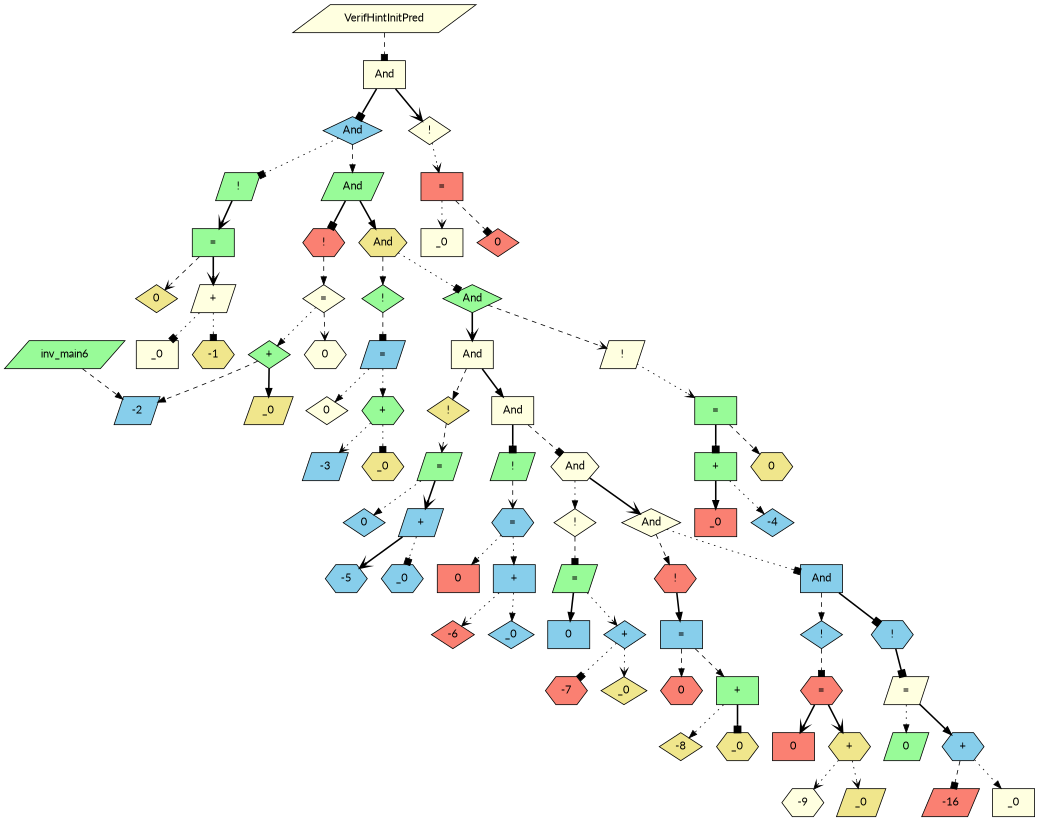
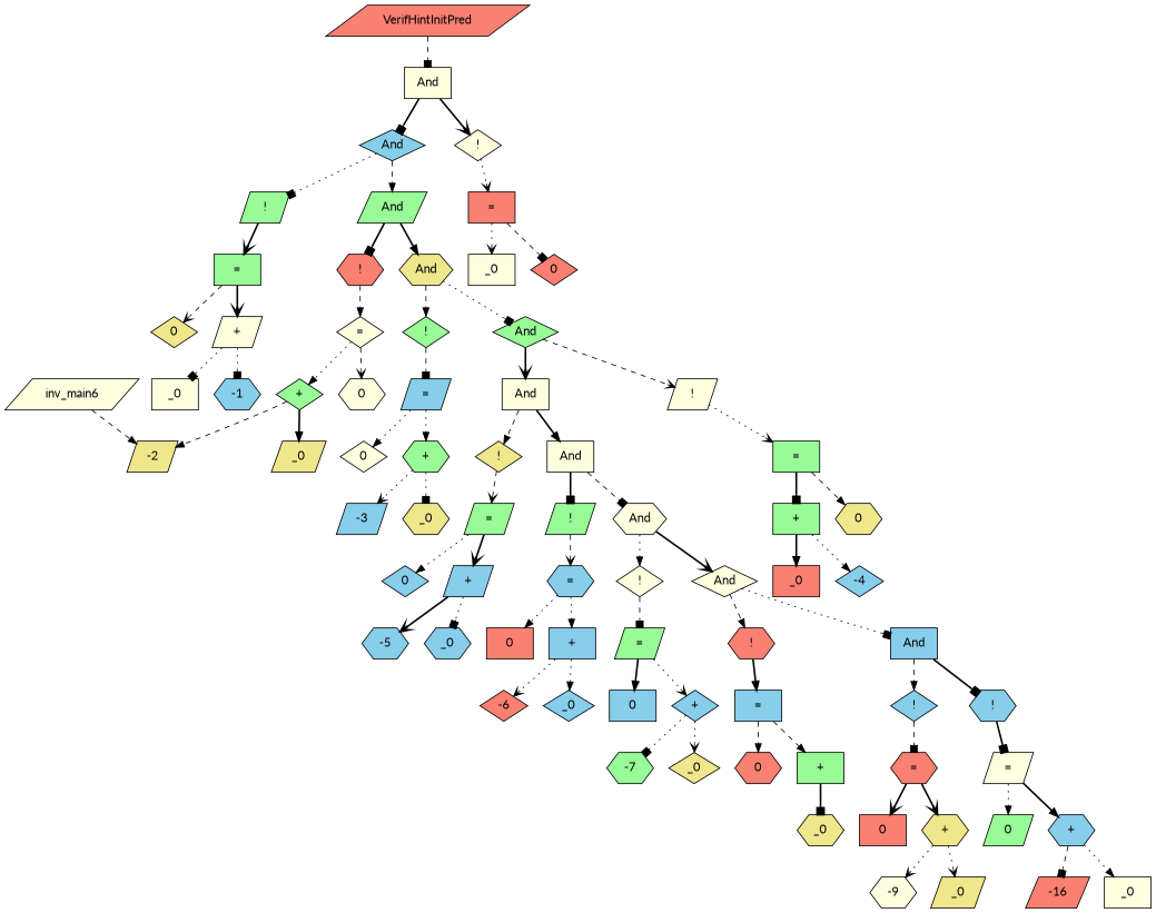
  digraph {
    fontname=Lato
    node [fillcolor=skyblue fontname=Lato shape=diamond style=filled]
    edge [arrowhead=normal fontname=Lato style=dotted]
-   n1 [fillcolor=palegreen label=inv_main6 shape=parallelogram]
-   n2 [label=-2 shape=parallelogram]
-   n3 [fillcolor=lightyellow label=VerifHintInitPred shape=parallelogram]
+   n1 [fillcolor=lightyellow label=inv_main6 shape=parallelogram]
+   n2 [fillcolor=khaki label=-2 shape=parallelogram]
+   n3 [fillcolor=salmon label=VerifHintInitPred shape=parallelogram]
    n4 [fillcolor=lightyellow label=And shape=box]
    n5 [label=And]
    n6 [fillcolor=lightyellow label="!"]
    n7 [fillcolor=palegreen label=And shape=parallelogram]
    n8 [fillcolor=palegreen label="!" shape=parallelogram]
    n9 [fillcolor=salmon label="=" shape=box]
    n10 [fillcolor=khaki label=And shape=hexagon]
    n11 [fillcolor=salmon label="!" shape=hexagon]
    n12 [fillcolor=palegreen label="=" shape=box]
    n13 [fillcolor=palegreen label=And]
    n14 [fillcolor=palegreen label="!"]
    n15 [fillcolor=lightyellow label="="]
    n16 [fillcolor=lightyellow label=And shape=box]
    n17 [fillcolor=lightyellow label="!" shape=parallelogram]
    n18 [label="=" shape=parallelogram]
    n19 [fillcolor=lightyellow label=And shape=box]
    n20 [fillcolor=khaki label="!"]
    n21 [fillcolor=palegreen label="=" shape=box]
    n22 [fillcolor=lightyellow label=And shape=hexagon]
    n23 [fillcolor=palegreen label="!" shape=parallelogram]
    n24 [fillcolor=palegreen label="=" shape=parallelogram]
    n25 [fillcolor=lightyellow label=And]
    n26 [fillcolor=lightyellow label="!"]
    n27 [label="=" shape=hexagon]
    n28 [label=And shape=box]
    n29 [fillcolor=salmon label="!" shape=hexagon]
    n30 [fillcolor=palegreen label="=" shape=parallelogram]
    n31 [label="!" shape=hexagon]
    n32 [label="!"]
    n33 [label="=" shape=box]
    n34 [fillcolor=lightyellow label="=" shape=parallelogram]
    n35 [fillcolor=salmon label="=" shape=hexagon]
    n36 [fillcolor=palegreen label=0 shape=parallelogram]
    n37 [label="+" shape=hexagon]
    n38 [fillcolor=salmon label=-16 shape=parallelogram]
    n39 [fillcolor=lightyellow label=_0 shape=box]
    n40 [fillcolor=salmon label=0 shape=box]
    n41 [fillcolor=khaki label="+" shape=hexagon]
    n42 [fillcolor=lightyellow label=-9 shape=hexagon]
    n43 [fillcolor=khaki label=_0 shape=parallelogram]
    n44 [fillcolor=salmon label=0 shape=hexagon]
    n45 [fillcolor=palegreen label="+" shape=box]
-   n46 [fillcolor=khaki label=-8]
    n47 [fillcolor=khaki label=_0 shape=hexagon]
    n48 [label=0 shape=box]
    n49 [label="+"]
-   n50 [fillcolor=salmon label=-7 shape=hexagon]
+   n50 [fillcolor=palegreen label=-7 shape=hexagon]
    n51 [fillcolor=khaki label=_0]
    n52 [fillcolor=salmon label=0 shape=box]
    n53 [label="+" shape=box]
    n54 [fillcolor=salmon label=-6]
    n55 [label=_0]
    n56 [label=0]
    n57 [label="+" shape=parallelogram]
    n58 [label=-5 shape=hexagon]
    n59 [label=_0 shape=hexagon]
    n60 [fillcolor=khaki label=0 shape=hexagon]
    n61 [fillcolor=palegreen label="+" shape=box]
    n62 [label=-4]
    n63 [fillcolor=salmon label=_0 shape=box]
    n64 [fillcolor=lightyellow label=0]
    n65 [fillcolor=palegreen label="+" shape=hexagon]
    n66 [label=-3 shape=parallelogram]
    n67 [fillcolor=khaki label=_0 shape=hexagon]
    n68 [fillcolor=lightyellow label=0 shape=hexagon]
    n69 [fillcolor=palegreen label="+"]
    n70 [fillcolor=khaki label=_0 shape=parallelogram]
    n71 [fillcolor=khaki label=0]
    n72 [fillcolor=lightyellow label="+" shape=parallelogram]
-   n73 [fillcolor=khaki label=-1 shape=hexagon]
+   n73 [label=-1 shape=hexagon]
    n74 [fillcolor=lightyellow label=_0 shape=box]
    n75 [fillcolor=salmon label=0]
    n76 [fillcolor=lightyellow label=_0 shape=box]
    n1 -> n2 [style=dashed]
    n3 -> n4 [arrowhead=box style=dashed]
    n4 -> n5 [arrowhead=box style=bold]
    n4 -> n6 [arrowhead=vee style=bold]
    n5 -> n7 [style=dashed]
    n5 -> n8 [arrowhead=box]
    n6 -> n9 [arrowhead=vee]
    n7 -> n10 [style=bold]
    n7 -> n11 [arrowhead=box style=bold]
    n8 -> n12 [arrowhead=vee style=bold]
    n9 -> n75 [arrowhead=box style=dashed]
    n9 -> n76 [arrowhead=vee]
    n10 -> n13 [arrowhead=box]
    n10 -> n14 [style=dashed]
    n11 -> n15 [style=dashed]
    n12 -> n71 [arrowhead=vee style=dashed]
    n12 -> n72 [arrowhead=vee style=bold]
    n13 -> n16 [arrowhead=vee style=bold]
    n13 -> n17 [arrowhead=vee style=dashed]
    n14 -> n18 [arrowhead=box style=dashed]
    n15 -> n68 [arrowhead=vee style=dashed]
    n15 -> n69
    n16 -> n19 [style=bold]
    n16 -> n20 [style=dashed]
    n17 -> n21 [arrowhead=vee]
    n18 -> n64
    n18 -> n65
    n19 -> n22 [arrowhead=box style=dashed]
    n19 -> n23 [arrowhead=box style=bold]
    n20 -> n24 [arrowhead=vee style=dashed]
    n21 -> n60 [style=dashed]
    n21 -> n61 [arrowhead=box style=bold]
    n22 -> n25 [arrowhead=vee style=bold]
    n22 -> n26
    n23 -> n27 [arrowhead=vee style=dashed]
    n24 -> n56
    n24 -> n57 [arrowhead=vee style=bold]
    n25 -> n28 [arrowhead=box]
    n25 -> n29 [style=dashed]
    n26 -> n30 [arrowhead=box style=dashed]
    n27 -> n52
    n27 -> n53
    n28 -> n31 [arrowhead=box style=bold]
    n28 -> n32 [style=dashed]
    n29 -> n33 [style=bold]
    n30 -> n48 [style=bold]
    n30 -> n49 [arrowhead=vee]
    n31 -> n34 [arrowhead=box style=bold]
    n32 -> n35 [arrowhead=box style=dashed]
    n33 -> n44 [style=dashed]
    n33 -> n45 [style=dashed]
    n34 -> n36
    n34 -> n37 [style=bold]
    n35 -> n40 [arrowhead=vee style=bold]
    n35 -> n41 [arrowhead=vee style=bold]
    n37 -> n38 [arrowhead=box style=dashed]
    n37 -> n39
    n41 -> n42 [arrowhead=vee]
    n41 -> n43 [arrowhead=vee]
-   n45 -> n46
    n45 -> n47 [arrowhead=box style=bold]
    n49 -> n50 [arrowhead=box]
    n49 -> n51 [arrowhead=vee]
    n53 -> n54 [arrowhead=vee]
    n53 -> n55
    n57 -> n58 [arrowhead=vee style=bold]
    n57 -> n59 [arrowhead=box]
    n61 -> n62
    n61 -> n63 [style=bold]
    n65 -> n66 [arrowhead=vee]
    n65 -> n67 [arrowhead=box]
    n69 -> n2 [style=dashed]
    n69 -> n70 [style=bold]
    n72 -> n73 [arrowhead=box]
    n72 -> n74 [arrowhead=box]
  }
